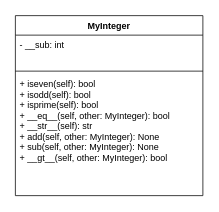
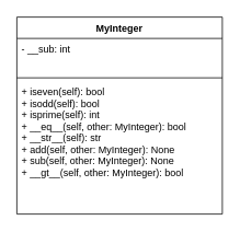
  <mxCell id="0" />
  <mxCell id="1" parent="0" />
  <mxCell id="2" value="MyInteger" style="swimlane;fontStyle=1;align=center;verticalAlign=top;childLayout=stackLayout;horizontal=1;startSize=26;horizontalStack=0;resizeParent=1;resizeParentMax=0;resizeLast=0;collapsible=1;marginBottom=0;" vertex="1" parent="1"><mxGeometry x="20" y="20" width="250" height="240" as="geometry" /></mxCell>
  <mxCell id="3" value="- __sub: int" style="text;strokeColor=none;fillColor=none;align=left;verticalAlign=top;spacingLeft=4;spacingRight=4;overflow=hidden;rotatable=0;points=[[0,0.5],[1,0.5]];portConstraint=eastwest;" vertex="1" parent="2"><mxGeometry y="26" width="250" height="44" as="geometry" /></mxCell>
  <mxCell id="4" value="" style="line;strokeWidth=1;fillColor=none;align=left;verticalAlign=middle;spacingTop=-1;spacingLeft=3;spacingRight=3;rotatable=0;labelPosition=right;points=[];portConstraint=eastwest;" vertex="1" parent="2"><mxGeometry y="70" width="250" height="8" as="geometry" /></mxCell>
- <mxCell id="5" value="+ iseven(self): bool&#10;+ isodd(self): bool&#10;+ isprime(self): bool&#10;+ __eq__(self, other: MyInteger): bool&#10;+ __str__(self): str&#10;+ add(self, other: MyInteger): None&#10;+ sub(self, other: MyInteger): None&#10;+ __gt__(self, other: MyInteger): bool" style="text;strokeColor=none;fillColor=none;align=left;verticalAlign=top;spacingLeft=4;spacingRight=4;overflow=hidden;rotatable=0;points=[[0,0.5],[1,0.5]];portConstraint=eastwest;" vertex="1" parent="2"><mxGeometry y="78" width="250" height="162" as="geometry" /></mxCell>
+ <mxCell id="5" value="+ iseven(self): bool&#10;+ isodd(self): bool&#10;+ isprime(self): int&#10;+ __eq__(self, other: MyInteger): bool&#10;+ __str__(self): str&#10;+ add(self, other: MyInteger): None&#10;+ sub(self, other: MyInteger): None&#10;+ __gt__(self, other: MyInteger): bool" style="text;strokeColor=none;fillColor=none;align=left;verticalAlign=top;spacingLeft=4;spacingRight=4;overflow=hidden;rotatable=0;points=[[0,0.5],[1,0.5]];portConstraint=eastwest;" vertex="1" parent="2"><mxGeometry y="78" width="250" height="162" as="geometry" /></mxCell>
